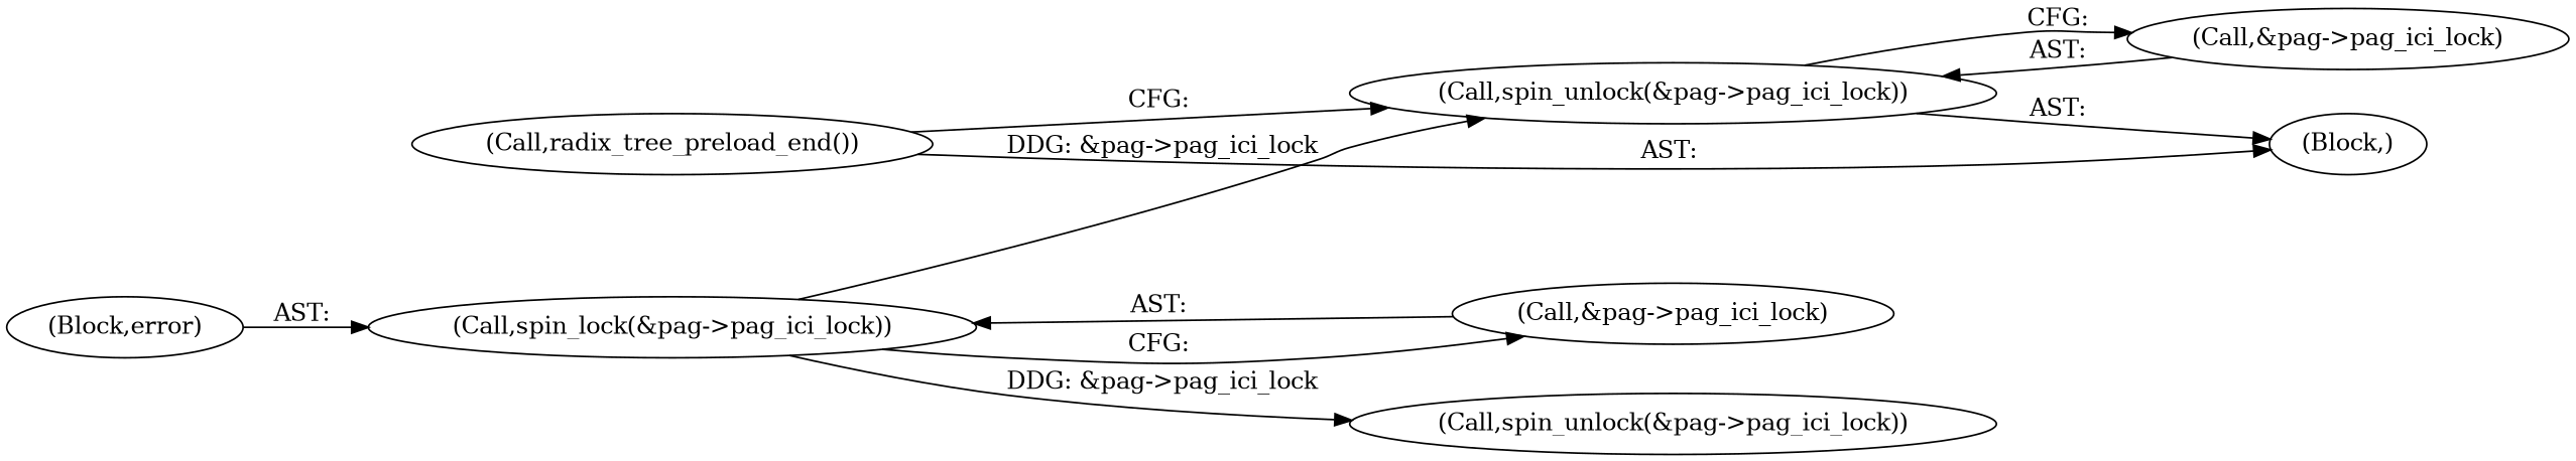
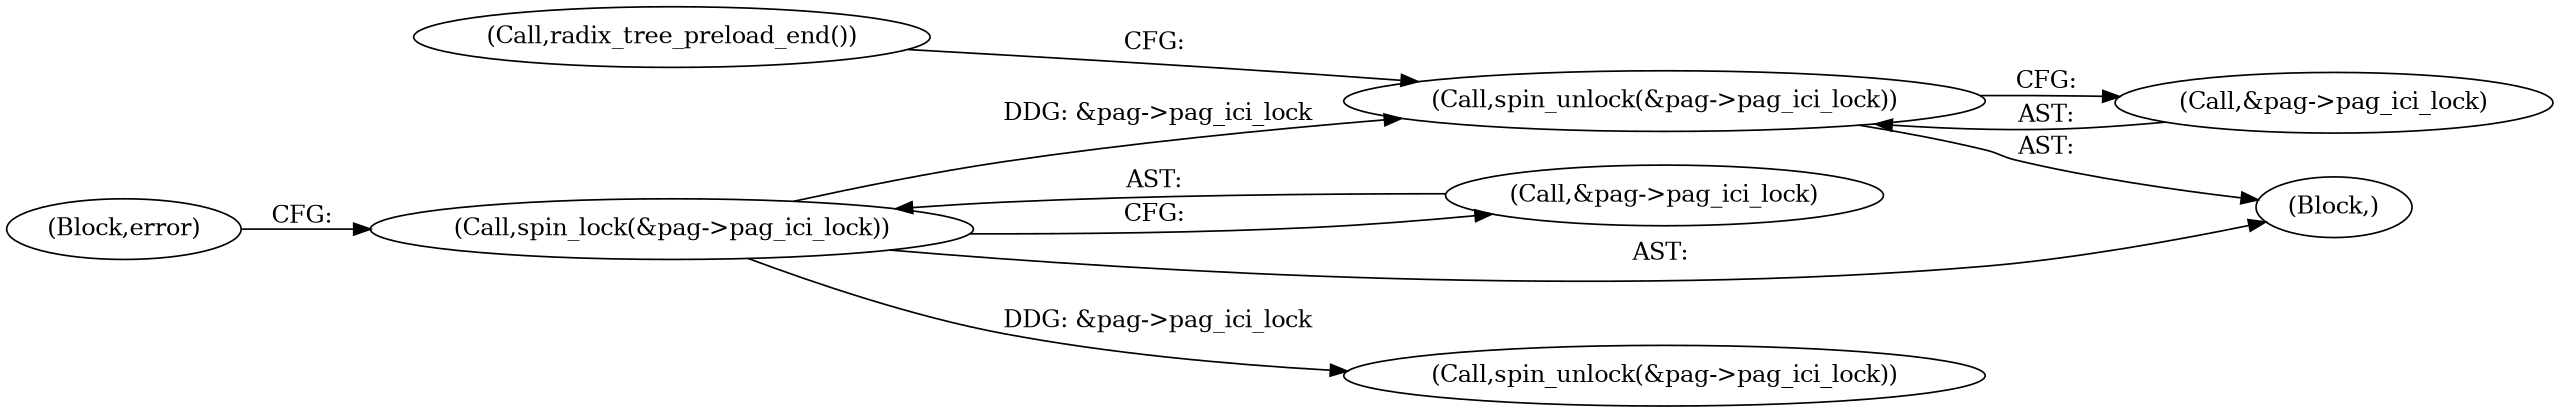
  digraph {
    rankdir=LR
    n1 [label="(Call,spin_unlock(&pag->pag_ici_lock))"]
    n2 [label="(Call,&pag->pag_ici_lock)"]
    n3 [label="(Block,)"]
    n4 [label="(Call,spin_lock(&pag->pag_ici_lock))"]
    n5 [label="(Call,spin_unlock(&pag->pag_ici_lock))"]
    n6 [label="(Call,&pag->pag_ici_lock)"]
    n7 [label="(Block,error)"]
    n8 [label="(Call,radix_tree_preload_end())"]
    n1 -> n2 [label="CFG: "]
    n1 -> n3 [label="AST: "]
    n2 -> n1 [label="AST: "]
    n4 -> n1 [label="DDG: &pag->pag_ici_lock"]
-   n8 -> n3 [label="AST: "]
+   n4 -> n3 [label="AST: "]
    n4 -> n5 [label="DDG: &pag->pag_ici_lock"]
    n4 -> n6 [label="CFG: "]
    n6 -> n4 [label="AST: "]
-   n7 -> n4 [label="AST: "]
+   n7 -> n4 [label="CFG: "]
    n8 -> n1 [label="CFG: "]
  }
